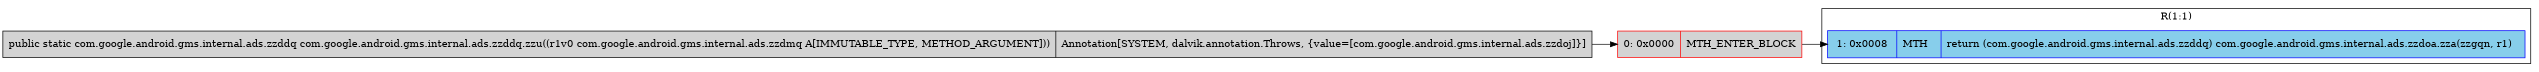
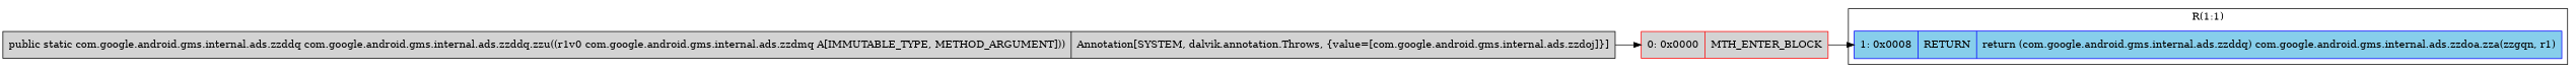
  digraph {
    rankdir=LR
    node [shape=record style=filled fillcolor=lightgrey]
-   n1 [color=blue label="{1\:\ 0x0008|MTH\l|return (com.google.android.gms.internal.ads.zzddq) com.google.android.gms.internal.ads.zzdoa.zza(zzgqn, r1)\l}" fillcolor=skyblue]
+   n1 [color=blue label="{1\:\ 0x0008|RETURN\l|return (com.google.android.gms.internal.ads.zzddq) com.google.android.gms.internal.ads.zzdoa.zza(zzgqn, r1)\l}" fillcolor=skyblue]
    n2 [color=red label="{0\:\ 0x0000|MTH_ENTER_BLOCK\l}"]
    n3 [label="{public static com.google.android.gms.internal.ads.zzddq com.google.android.gms.internal.ads.zzddq.zzu((r1v0 com.google.android.gms.internal.ads.zzdmq A[IMMUTABLE_TYPE, METHOD_ARGUMENT]))  | Annotation[SYSTEM, dalvik.annotation.Throws, \{value=[com.google.android.gms.internal.ads.zzdoj]\}]\l}"]
    subgraph cluster_1 {
      label="R(1:1)"
      n1
    }
    n2 -> n1
    n3 -> n2
  }
